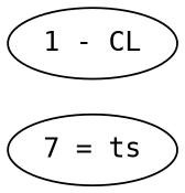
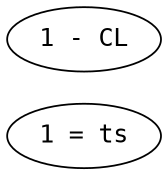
  digraph {
    rankdir=LR
    fontname="DejaVu Sans Mono"
    node [fontname="DejaVu Sans Mono"]
-   "1 = ts" [label="7 = ts"]
+   "1 = ts"
    "1 - CL"
  }
